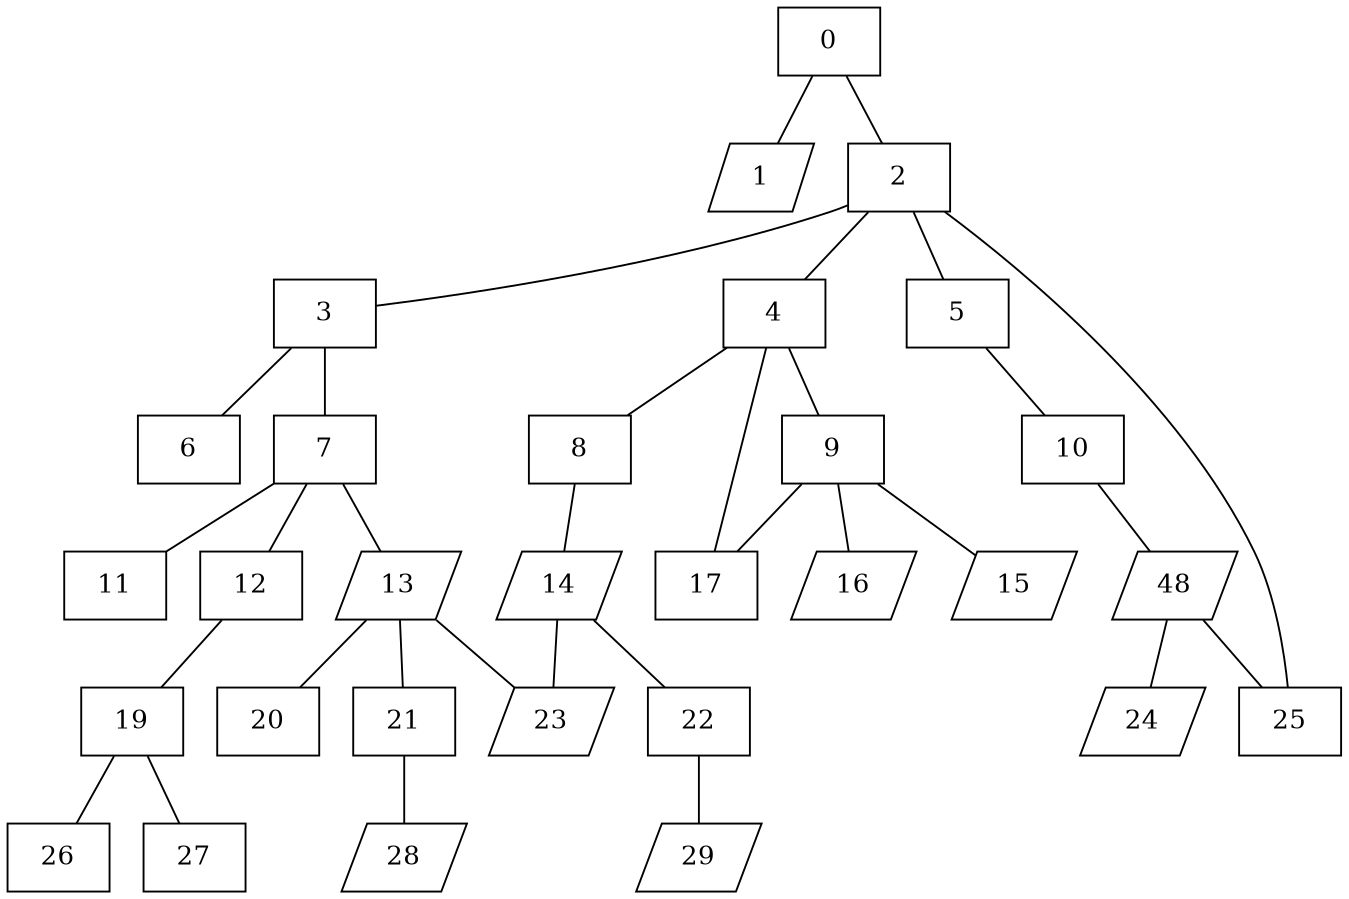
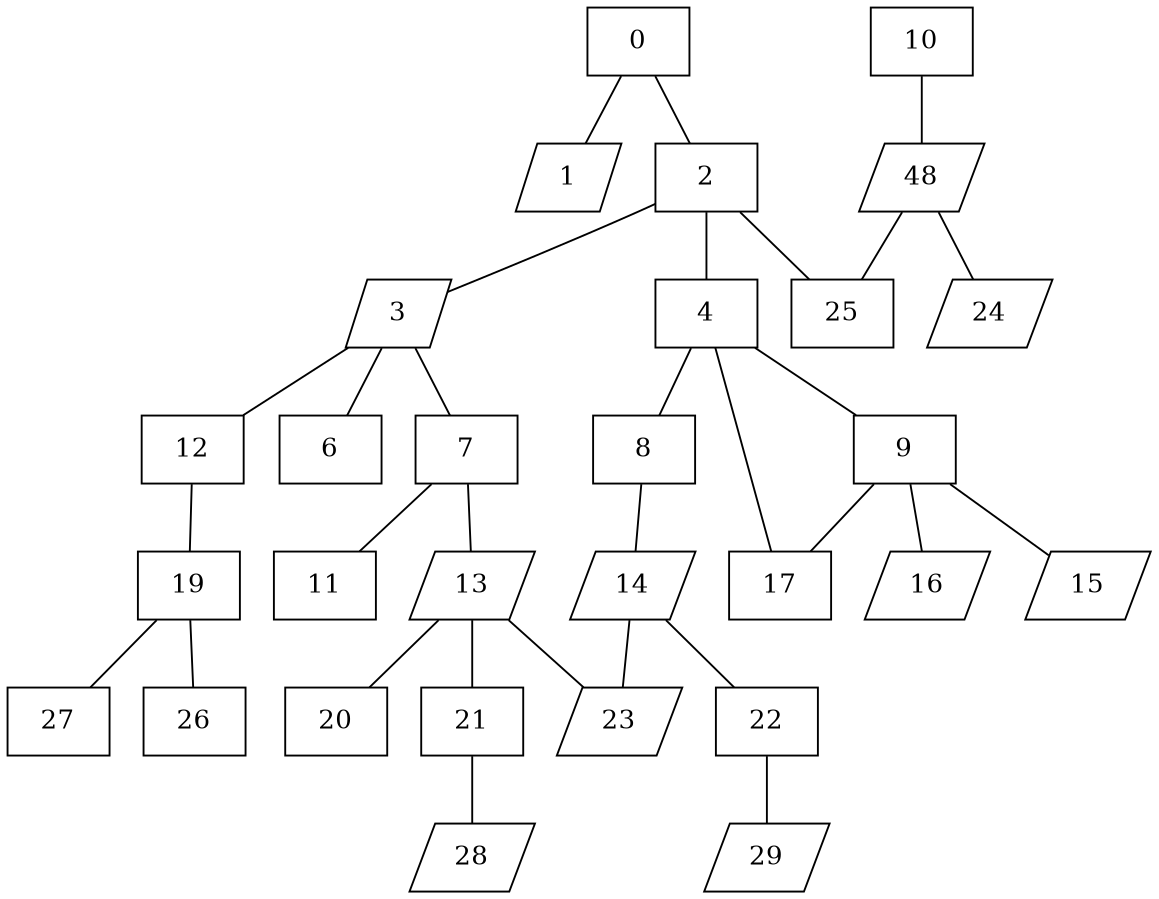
  graph {
    node [shape=box]
    1 [shape=parallelogram]
    0
    2
-   3
+   3 [shape=parallelogram]
    4
-   5
    25
    6
    7
    8
    9
    17
    10
    11
    12
    13 [shape=parallelogram]
    14 [shape=parallelogram]
    16 [shape=parallelogram]
    15 [shape=parallelogram]
    n20 [label=48 shape=parallelogram]
    19
    20
    21
    23 [shape=parallelogram]
    22
    24 [shape=parallelogram]
    26
    27
    28 [shape=parallelogram]
    29 [shape=parallelogram]
    0 -- 1
    0 -- 2
    2 -- 3
    2 -- 4
-   2 -- 5
    2 -- 25
    3 -- 6
    3 -- 7
    4 -- 8
    4 -- 9
    4 -- 17
-   5 -- 10
    7 -- 11
-   7 -- 12
+   3 -- 12
    7 -- 13
    8 -- 14
    9 -- 17
    9 -- 16
    9 -- 15
    10 -- n20
    12 -- 19
    13 -- 20
    13 -- 21
    13 -- 23
    14 -- 23
    14 -- 22
    n20 -- 25
    n20 -- 24
    19 -- 26
    19 -- 27
    21 -- 28
    22 -- 29
  }
